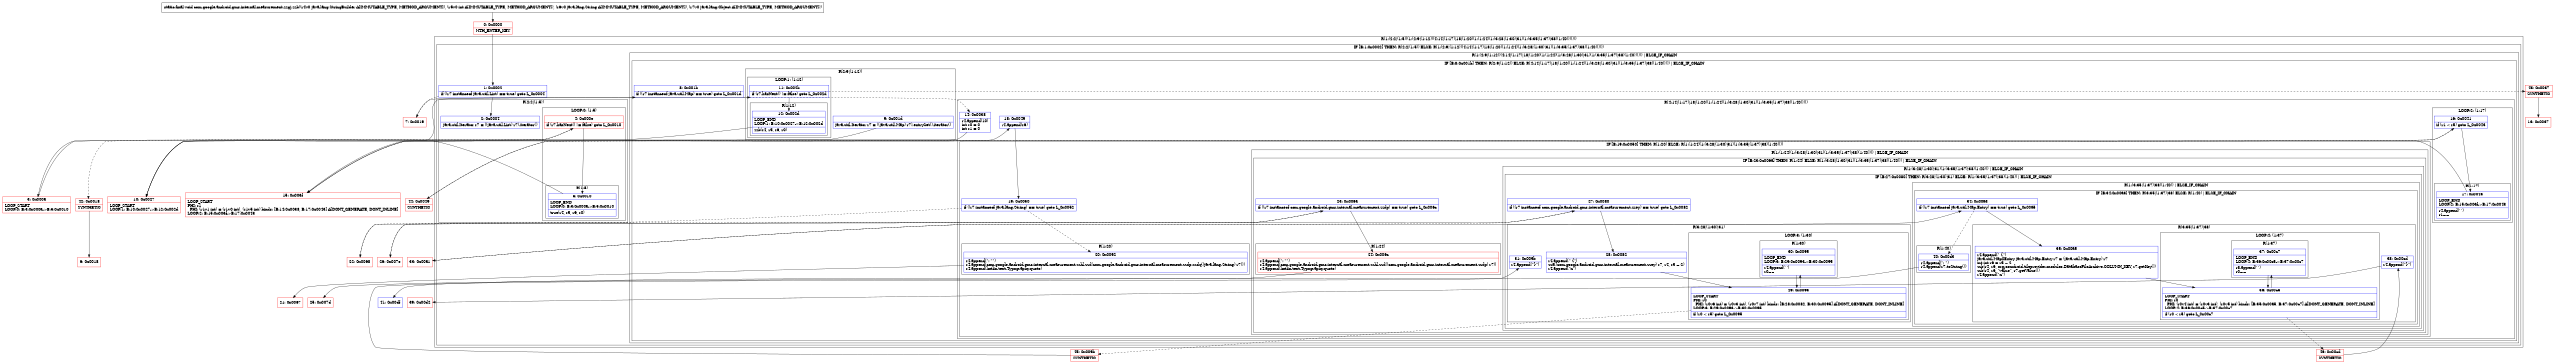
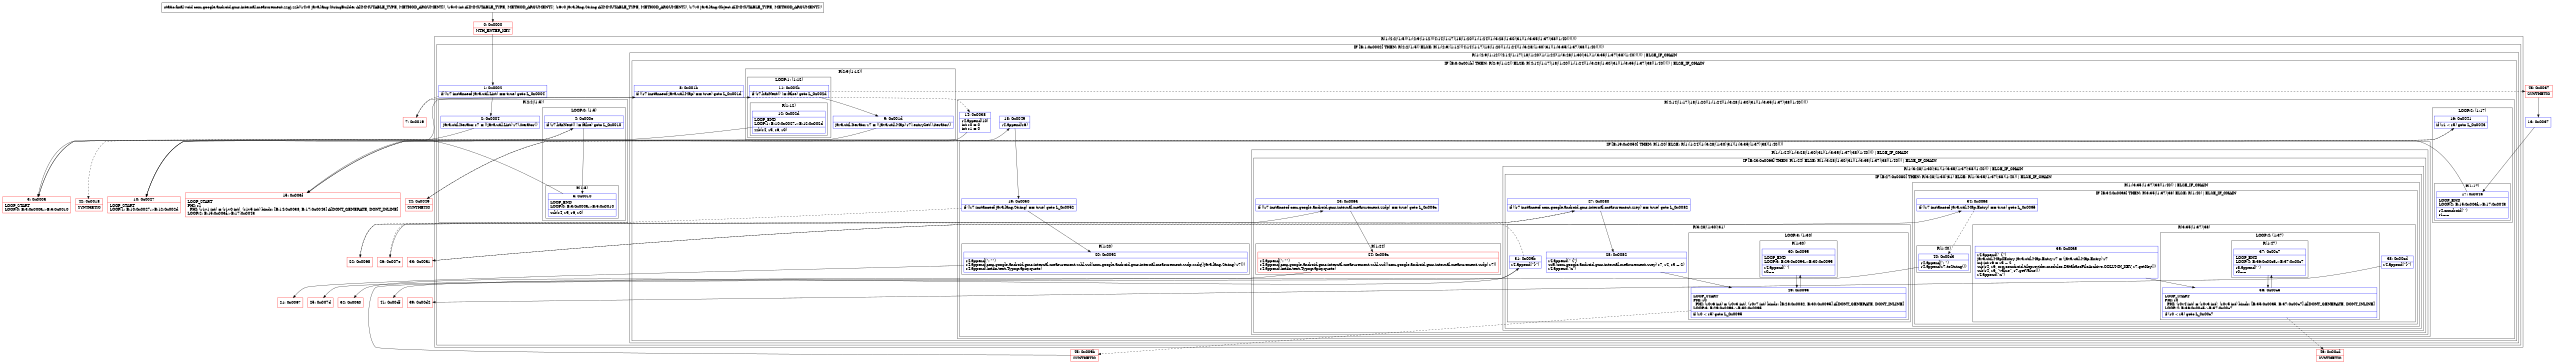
  digraph {
    node [color=blue shape=record]
-   n1 [label="{5\:\ 0x0010|LOOP_END\lLOOP:0: B:3:0x000a\-\>B:5:0x0010\l|true(r4, r5, r6, r0)\l}"]
-   n2 [color=red label="{4\:\ 0x000e|if (r7.hasNext() != false) goto L_0x0010\l}"]
+   n1 [label="{5\:\ 0x0010|LOOP_END\lLOOP:0: B:3:0x000a\-\>B:5:0x0010\l|zzb(r4, r5, r6, r0)\l}"]
+   n2 [label="{4\:\ 0x000e|if (r7.hasNext() != false) goto L_0x0010\l}"]
    n3 [label="{2\:\ 0x0004|java.util.Iterator r7 = ((java.util.List) r7).iterator()\l}"]
    n4 [label="{12\:\ 0x002d|LOOP_END\lLOOP:1: B:10:0x0027\-\>B:12:0x002d\l|zzb(r4, r5, r6, r0)\l}"]
    n5 [label="{11\:\ 0x002b|if (r7.hasNext() != false) goto L_0x002d\l}"]
    n6 [label="{9\:\ 0x001d|java.util.Iterator r7 = ((java.util.Map) r7).entrySet().iterator()\l}"]
-   n7 [label="{17\:\ 0x0043|LOOP_END\lLOOP:2: B:15:0x003f\-\>B:17:0x0043\l|r4.append(' ')\lr1++\l}"]
+   n7 [label="{17\:\ 0x0043|LOOP_END\lLOOP:2: B:15:0x003f\-\>B:17:0x0043\l|r4.osmdroid(' ')\lr1++\l}"]
    n8 [label="{16\:\ 0x0041|if (r1 \< r5) goto L_0x0043\l}"]
    n9 [label="{20\:\ 0x0052|r4.append(\": \"\")\lr4.append(com.google.android.gms.internal.measurement.zzhl.zzd(com.google.android.gms.internal.measurement.zzdp.zzdq((java.lang.String) r7)))\lr4.append(kotlin.text.Typography.quote)\l}"]
    n10 [color=red label="{24\:\ 0x006c|r4.append(\": \"\")\lr4.append(com.google.android.gms.internal.measurement.zzhl.zzd((com.google.android.gms.internal.measurement.zzdp) r7))\lr4.append(kotlin.text.Typography.quote)\l}"]
    n11 [label="{30\:\ 0x0095|LOOP_END\lLOOP:3: B:29:0x0093\-\>B:30:0x0095\l|r4.append(' ')\lr0++\l}"]
    n12 [label="{29\:\ 0x0093|LOOP_START\lPHI: r0 \l  PHI: (r0v6 int) = (r0v3 int), (r0v7 int) binds: [B:28:0x0082, B:30:0x0095] A[DONT_GENERATE, DONT_INLINE]\lLOOP:3: B:29:0x0093\-\>B:30:0x0095\l|if (r0 \< r5) goto L_0x0095\l}"]
    n13 [label="{28\:\ 0x0082|r4.append(\" \{\")\lzza((com.google.android.gms.internal.measurement.zzey) r7, r4, r5 + 2)\lr4.append(\"n\")\l}"]
    n14 [label="{31\:\ 0x009b|r4.append(\"\}\")\l}"]
    n15 [label="{37\:\ 0x00c7|LOOP_END\lLOOP:4: B:36:0x00c5\-\>B:37:0x00c7\l|r8.append(' ')\lr0++\l}"]
    n16 [label="{36\:\ 0x00c5|LOOP_START\lPHI: r0 \l  PHI: (r0v4 int) = (r0v3 int), (r0v5 int) binds: [B:35:0x00a5, B:37:0x00c7] A[DONT_GENERATE, DONT_INLINE]\lLOOP:4: B:36:0x00c5\-\>B:37:0x00c7\l|if (r0 \< r5) goto L_0x00c7\l}"]
    n17 [label="{35\:\ 0x00a5|r4.append(\" \{\")\ljava.util.Map$Entry java.util.Map.Entry r7 = (java.util.Map.Entry) r7\lint int r6 = r5 + 2\lzzb(r4, r6, org.osmdroid.tileprovider.modules.DatabaseFileArchive.COLUMN_KEY, r7.getKey())\lzzb(r4, r6, \"value\", r7.getValue())\lr4.append(\"n\")\l}"]
    n18 [label="{38\:\ 0x00cd|r4.append(\"\}\")\l}"]
    n19 [label="{40\:\ 0x00d3|r4.append(\": \")\lr4.append(r7.toString())\l}"]
    n20 [label="{34\:\ 0x00a3|if ((r7 instanceof java.util.Map.Entry) == true) goto L_0x00a5\l}"]
    n21 [label="{27\:\ 0x0080|if ((r7 instanceof com.google.android.gms.internal.measurement.zzey) == true) goto L_0x0082\l}"]
    n22 [label="{23\:\ 0x006a|if ((r7 instanceof com.google.android.gms.internal.measurement.zzdp) == true) goto L_0x006c\l}"]
    n23 [label="{19\:\ 0x0050|if ((r7 instanceof java.lang.String) == true) goto L_0x0052\l}"]
    n24 [label="{14\:\ 0x0038|r4.append(10)\lint r0 = 0\lint r1 = 0\l}"]
    n25 [label="{18\:\ 0x0049|r4.append(r6)\l}"]
    n26 [label="{8\:\ 0x001b|if ((r7 instanceof java.util.Map) == true) goto L_0x001d\l}"]
    n27 [label="{1\:\ 0x0002|if ((r7 instanceof java.util.List) == true) goto L_0x0004\l}"]
    n28 [color=red label="{3\:\ 0x000a|LOOP_START\lLOOP:0: B:3:0x000a\-\>B:5:0x0010\l}"]
    n29 [color=red label="{42\:\ 0x0018|SYNTHETIC\l}"]
    n30 [color=red label="{10\:\ 0x0027|LOOP_START\lLOOP:1: B:10:0x0027\-\>B:12:0x002d\l}"]
    n31 [color=red label="{43\:\ 0x0037|SYNTHETIC\l}"]
    n32 [color=red label="{15\:\ 0x003f|LOOP_START\lPHI: r1 \l  PHI: (r1v1 int) = (r1v0 int), (r1v5 int) binds: [B:14:0x0038, B:17:0x0043] A[DONT_GENERATE, DONT_INLINE]\lLOOP:2: B:15:0x003f\-\>B:17:0x0043\l}"]
    n33 [color=red label="{44\:\ 0x0049|SYNTHETIC\l}"]
    n34 [color=red label="{21\:\ 0x0067}"]
    n35 [color=red label="{25\:\ 0x007d}"]
    n36 [color=red label="{45\:\ 0x009b|SYNTHETIC\l}"]
+   n37 [color=red label="{32\:\ 0x00a0}"]
    n38 [color=red label="{46\:\ 0x00cd|SYNTHETIC\l}"]
    n39 [color=red label="{39\:\ 0x00d2}"]
-   n40 [label="{41\:\ 0x00df}"]
+   n40 [color=red label="{41\:\ 0x00df}"]
    n41 [color=red label="{33\:\ 0x00a1}"]
    n42 [color=red label="{26\:\ 0x007e}"]
    n43 [color=red label="{22\:\ 0x0068}"]
    n44 [color=red label="{7\:\ 0x0019}"]
-   n45 [color=red label="{6\:\ 0x0018}"]
-   n46 [color=red label="{13\:\ 0x0037}"]
+   n46 [label="{13\:\ 0x0037}"]
    n47 [color=red label="{0\:\ 0x0000|MTH_ENTER_KEY\l}"]
    n48 [label="{static final void com.google.android.gms.internal.measurement.zzgj.zzb((r4v0 java.lang.StringBuilder A[IMMUTABLE_TYPE, METHOD_ARGUMENT]), (r5v0 int A[IMMUTABLE_TYPE, METHOD_ARGUMENT]), (r6v0 java.lang.String A[IMMUTABLE_TYPE, METHOD_ARGUMENT]), (r7v0 java.lang.Object A[IMMUTABLE_TYPE, METHOD_ARGUMENT])) }" color=""]
    subgraph cluster_1 {
      label="R(1:(2:2|(1:5))(1:(2:9|(1:12))(4:14|(1:17)|18|(1:20)(1:(1:24)(1:(3:28|(1:30)|31)(1:(3:35|(1:37)|38)(1:40)))))))"
      subgraph cluster_2 {
        label="IF [B:1:0x0002] THEN: R(2:2|(1:5)) ELSE: R(1:(2:9|(1:12))(4:14|(1:17)|18|(1:20)(1:(1:24)(1:(3:28|(1:30)|31)(1:(3:35|(1:37)|38)(1:40))))))"
        n27
        subgraph cluster_3 {
          label="R(2:2|(1:5))"
          n3
          subgraph cluster_4 {
            label="LOOP:0: (1:5)"
            n2
            subgraph cluster_5 {
              label="R(1:5)"
              n1
            }
          }
        }
        subgraph cluster_6 {
          label="R(1:(2:9|(1:12))(4:14|(1:17)|18|(1:20)(1:(1:24)(1:(3:28|(1:30)|31)(1:(3:35|(1:37)|38)(1:40)))))) | ELSE_IF_CHAIN\l"
          subgraph cluster_7 {
            label="IF [B:8:0x001b] THEN: R(2:9|(1:12)) ELSE: R(4:14|(1:17)|18|(1:20)(1:(1:24)(1:(3:28|(1:30)|31)(1:(3:35|(1:37)|38)(1:40))))) | ELSE_IF_CHAIN\l"
            n26
            subgraph cluster_8 {
              label="R(2:9|(1:12))"
              n6
              subgraph cluster_9 {
                label="LOOP:1: (1:12)"
                n5
                subgraph cluster_10 {
                  label="R(1:12)"
                  n4
                }
              }
            }
            subgraph cluster_11 {
              label="R(4:14|(1:17)|18|(1:20)(1:(1:24)(1:(3:28|(1:30)|31)(1:(3:35|(1:37)|38)(1:40)))))"
              n24
              n25
              subgraph cluster_12 {
                label="LOOP:2: (1:17)"
                n8
                subgraph cluster_13 {
                  label="R(1:17)"
                  n7
                }
              }
              subgraph cluster_14 {
                label="IF [B:19:0x0050] THEN: R(1:20) ELSE: R(1:(1:24)(1:(3:28|(1:30)|31)(1:(3:35|(1:37)|38)(1:40))))"
                n23
                subgraph cluster_15 {
                  label="R(1:20)"
                  n9
                }
                subgraph cluster_16 {
                  label="R(1:(1:24)(1:(3:28|(1:30)|31)(1:(3:35|(1:37)|38)(1:40)))) | ELSE_IF_CHAIN\l"
                  subgraph cluster_17 {
                    label="IF [B:23:0x006a] THEN: R(1:24) ELSE: R(1:(3:28|(1:30)|31)(1:(3:35|(1:37)|38)(1:40))) | ELSE_IF_CHAIN\l"
                    n22
                    subgraph cluster_18 {
                      label="R(1:24)"
                      n10
                    }
                    subgraph cluster_19 {
                      label="R(1:(3:28|(1:30)|31)(1:(3:35|(1:37)|38)(1:40))) | ELSE_IF_CHAIN\l"
                      subgraph cluster_20 {
                        label="IF [B:27:0x0080] THEN: R(3:28|(1:30)|31) ELSE: R(1:(3:35|(1:37)|38)(1:40)) | ELSE_IF_CHAIN\l"
                        n21
                        subgraph cluster_21 {
                          label="R(3:28|(1:30)|31)"
                          n13
                          n14
                          subgraph cluster_22 {
                            label="LOOP:3: (1:30)"
                            n12
                            subgraph cluster_23 {
                              label="R(1:30)"
                              n11
                            }
                          }
                        }
                        subgraph cluster_24 {
                          label="R(1:(3:35|(1:37)|38)(1:40)) | ELSE_IF_CHAIN\l"
                          subgraph cluster_25 {
                            label="IF [B:34:0x00a3] THEN: R(3:35|(1:37)|38) ELSE: R(1:40) | ELSE_IF_CHAIN\l"
                            n20
                            subgraph cluster_26 {
                              label="R(3:35|(1:37)|38)"
                              n17
                              n18
                              subgraph cluster_27 {
                                label="LOOP:4: (1:37)"
                                n16
                                subgraph cluster_28 {
-                                 label="R(1:37)"
+                                 label="R(1:47)"
                                  n15
                                }
                              }
                            }
                            subgraph cluster_29 {
                              label="R(1:40)"
                              n19
                            }
                          }
                        }
                      }
                    }
                  }
                }
              }
            }
          }
        }
      }
    }
    n1 -> n28
    n2 -> n1
    n2 -> n29 [style=dashed]
+   n3 -> n28
    n4 -> n30
-   n5 -> n4
+   n5 -> n6
    n5 -> n31 [style=dashed]
    n6 -> n30
    n7 -> n32
-   n8 -> n7
+   n46 -> n7
    n8 -> n33 [style=dashed]
    n9 -> n34
    n10 -> n35
    n11 -> n12
    n12 -> n11
    n12 -> n36 [style=dashed]
    n13 -> n12
+   n14 -> n37
    n15 -> n16
    n16 -> n15
    n16 -> n38 [style=dashed]
    n17 -> n16
    n18 -> n39
    n19 -> n40
-   n20 -> n17
    n20 -> n19 [style=dashed]
    n21 -> n13
    n21 -> n41 [style=dashed]
    n22 -> n10
-   n22 -> n42 [style=dashed]
-   n23 -> n9 [style=dashed]
+   n14 -> n42 [style=dashed]
+   n23 -> n9
    n23 -> n43 [style=dashed]
    n24 -> n32
    n25 -> n23
    n26 -> n24 [style=dashed]
    n27 -> n3
    n27 -> n44 [style=dashed]
    n28 -> n2
-   n29 -> n45
    n30 -> n5
    n31 -> n46
    n32 -> n8
    n33 -> n25
    n36 -> n14
-   n38 -> n18
    n41 -> n20
    n42 -> n21
    n43 -> n22
    n44 -> n26
    n47 -> n27
    n48 -> n47
  }
